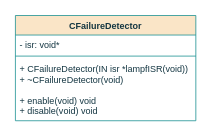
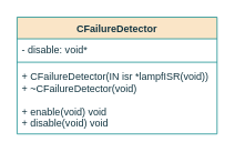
  <mxCell id="0" />
  <mxCell id="1" parent="0" />
  <mxCell id="2" value="CFailureDetector" style="swimlane;fontStyle=1;align=center;verticalAlign=top;childLayout=stackLayout;horizontal=1;startSize=26;horizontalStack=0;resizeParent=1;resizeParentMax=0;resizeLast=0;collapsible=1;marginBottom=0;fillColor=#FAE5C7;strokeColor=#0F8B8D;fontColor=#143642;" vertex="1" parent="1"><mxGeometry x="20" y="20" width="240" height="140" as="geometry" /></mxCell>
- <mxCell id="3" value="- isr: void*&#10;&#10;&#10;" style="text;strokeColor=none;fillColor=none;align=left;verticalAlign=top;spacingLeft=4;spacingRight=4;overflow=hidden;rotatable=0;points=[[0,0.5],[1,0.5]];portConstraint=eastwest;fontColor=#143642;fontStyle=0" vertex="1" parent="2"><mxGeometry y="26" width="240" height="24" as="geometry" /></mxCell>
+ <mxCell id="3" value="- disable: void*&#10;&#10;&#10;" style="text;strokeColor=none;fillColor=none;align=left;verticalAlign=top;spacingLeft=4;spacingRight=4;overflow=hidden;rotatable=0;points=[[0,0.5],[1,0.5]];portConstraint=eastwest;fontColor=#143642;fontStyle=0" vertex="1" parent="2"><mxGeometry y="26" width="240" height="24" as="geometry" /></mxCell>
  <mxCell id="4" value="" style="line;strokeWidth=1;fillColor=none;align=left;verticalAlign=middle;spacingTop=-1;spacingLeft=3;spacingRight=3;rotatable=0;labelPosition=right;points=[];portConstraint=eastwest;labelBackgroundColor=#DAD2D8;strokeColor=#0F8B8D;fontColor=#143642;" vertex="1" parent="2"><mxGeometry y="50" width="240" height="8" as="geometry" /></mxCell>
  <mxCell id="5" value="+ CFailureDetector(IN isr *lampfISR(void))&#10;+ ~CFailureDetector(void)&#10;&#10;+ enable(void) void&#10;+ disable(void) void&#10;&#10; " style="text;strokeColor=none;fillColor=none;align=left;verticalAlign=top;spacingLeft=4;spacingRight=4;overflow=hidden;rotatable=0;points=[[0,0.5],[1,0.5]];portConstraint=eastwest;fontColor=#143642;spacing=2;fontStyle=0" vertex="1" parent="2"><mxGeometry y="58" width="240" height="82" as="geometry" /></mxCell>
